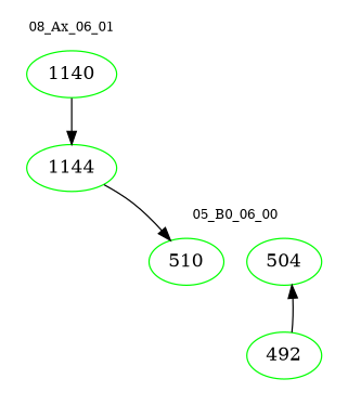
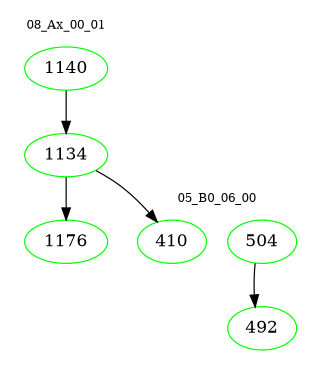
  digraph {
    node [color=green]
    edge [color=black]
    n1 [label=1140]
-   n2 [label=1144]
+   n2 [label=1134]
+   n3 [label=1176]
    n4 [label=504]
    n5 [label=492]
-   n6 [label=510]
+   n6 [label=410]
    subgraph cluster_1 {
      color=white
      fontsize=10
-     label="08_Ax_06_01"
+     label="08_Ax_00_01"
      n1
      n2
+     n3
    }
    subgraph cluster_2 {
      color=white
      fontsize=10
      label="05_B0_06_00"
      n4
      n5
      n6
    }
    n1 -> n2
+   n2 -> n3
    n2 -> n6
-   n5 -> n4
+   n4 -> n5
  }
